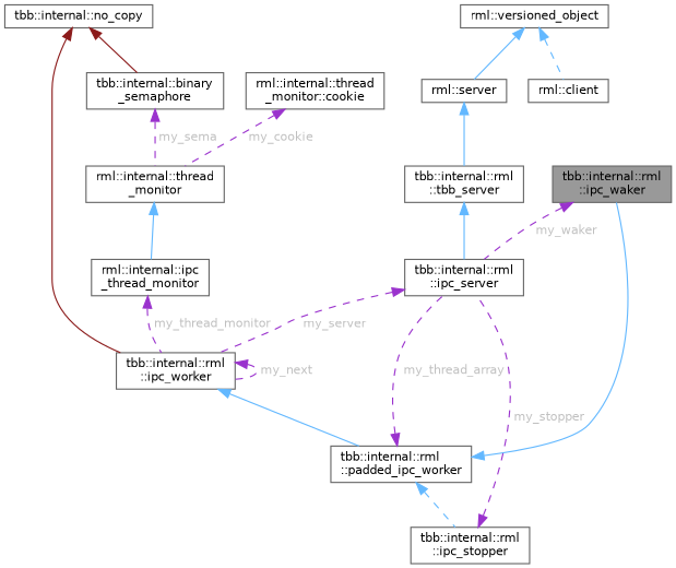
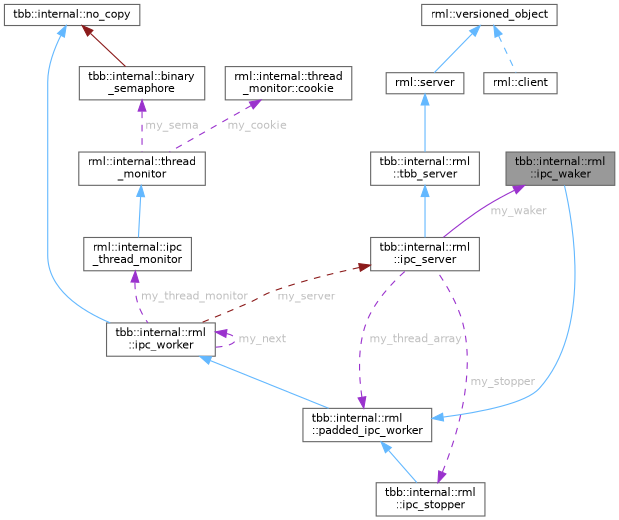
  digraph {
    rankdir=TB
    node [color=gray40 fillcolor=white fontname=Helvetica fontsize=10 shape=box style=filled]
    edge [color=darkorchid3 dir=back fontname=Helvetica fontsize=10 labelfontname=Helvetica labelfontsize=10 style=dashed]
    n1 [fillcolor=grey60 fontcolor=black height=0.2 label="tbb::internal::rml\l::ipc_waker" width=0.4]
    n2 [height=0.2 label="tbb::internal::rml\l::ipc_server" width=0.4]
    n3 [height=0.2 label="tbb::internal::rml\l::ipc_worker" width=0.4]
    n4 [height=0.2 label="tbb::internal::rml\l::padded_ipc_worker" width=0.4]
    n5 [height=0.2 label="tbb::internal::rml\l::ipc_stopper" width=0.4]
    n6 [height=0.2 label="tbb::internal::no_copy" width=0.4]
    n7 [height=0.2 label="tbb::internal::binary\l_semaphore" width=0.4]
    n8 [height=0.2 label="rml::internal::thread\l_monitor" width=0.4]
    n9 [height=0.2 label="tbb::internal::rml\l::tbb_server" width=0.4]
    n10 [height=0.2 label="rml::server" width=0.4]
    n11 [height=0.2 label="rml::versioned_object" width=0.4]
    n12 [height=0.2 label="rml::client" width=0.4]
    n13 [height=0.2 label="rml::internal::ipc\l_thread_monitor" width=0.4]
    n14 [height=0.2 label="rml::internal::thread\l_monitor::cookie" width=0.4]
-   n1 -> n2 [fontcolor=grey label=" my_waker"]
-   n2 -> n3 [fontcolor=grey label=" my_server"]
+   n1 -> n2 [fontcolor=grey label=" my_waker" style=solid]
+   n2 -> n3 [color=firebrick4 fontcolor=grey label=" my_server"]
    n3 -> n3 [fontcolor=grey label=" my_next"]
    n3 -> n4 [color=steelblue1 style=solid]
    n4 -> n1 [color=steelblue1 style=solid]
    n4 -> n2 [fontcolor=grey label=" my_thread_array"]
-   n4 -> n5 [color=steelblue1]
+   n4 -> n5 [color=steelblue1 style=solid]
    n5 -> n2 [fontcolor=grey label=" my_stopper"]
-   n6 -> n3 [color=firebrick4 style=solid]
+   n6 -> n3 [color=steelblue1 style=solid]
    n6 -> n7 [color=firebrick4 style=solid]
    n7 -> n8 [fontcolor=grey label=" my_sema"]
    n8 -> n13 [color=steelblue1 style=solid]
    n9 -> n2 [color=steelblue1 style=solid]
    n10 -> n9 [color=steelblue1 style=solid]
    n11 -> n10 [color=steelblue1 style=solid]
    n11 -> n12 [color=steelblue1]
    n13 -> n3 [fontcolor=grey label=" my_thread_monitor"]
    n14 -> n8 [fontcolor=grey label=" my_cookie"]
  }
